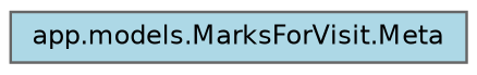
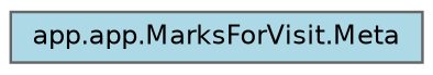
  digraph {
    rankdir=LR
-   n1 [color=gray40 fillcolor=lightblue fontname=Helvetica fontsize=10 height=0.2 label="app.models.MarksForVisit.Meta" shape=record style=filled width=0.4]
+   n1 [color=gray40 fillcolor=lightblue fontname=Helvetica fontsize=10 height=0.2 label="app.app.MarksForVisit.Meta" shape=record style=filled width=0.4]
  }
